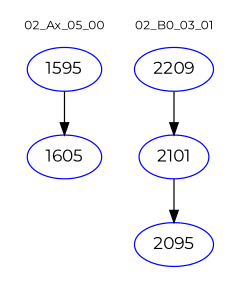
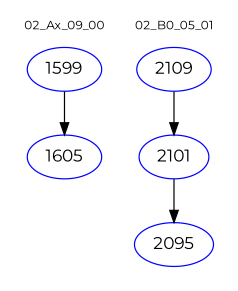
  digraph {
    fontname=Montserrat
    node [color=blue fontname=Montserrat]
    edge [color=black fontname=Montserrat]
-   n1 [label=1595]
+   n1 [label=1599]
    n2 [label=1605]
-   n3 [label=2209]
+   n3 [label=2109]
    n4 [label=2101]
    n5 [label=2095]
    subgraph cluster_1 {
      color=white
      fontsize=10
-     label="02_Ax_05_00"
+     label="02_Ax_09_00"
      n1
      n2
    }
    subgraph cluster_2 {
      color=white
      fontsize=10
-     label="02_B0_03_01"
+     label="02_B0_05_01"
      n3
      n4
      n5
    }
    n1 -> n2
    n3 -> n4
    n4 -> n5
  }
